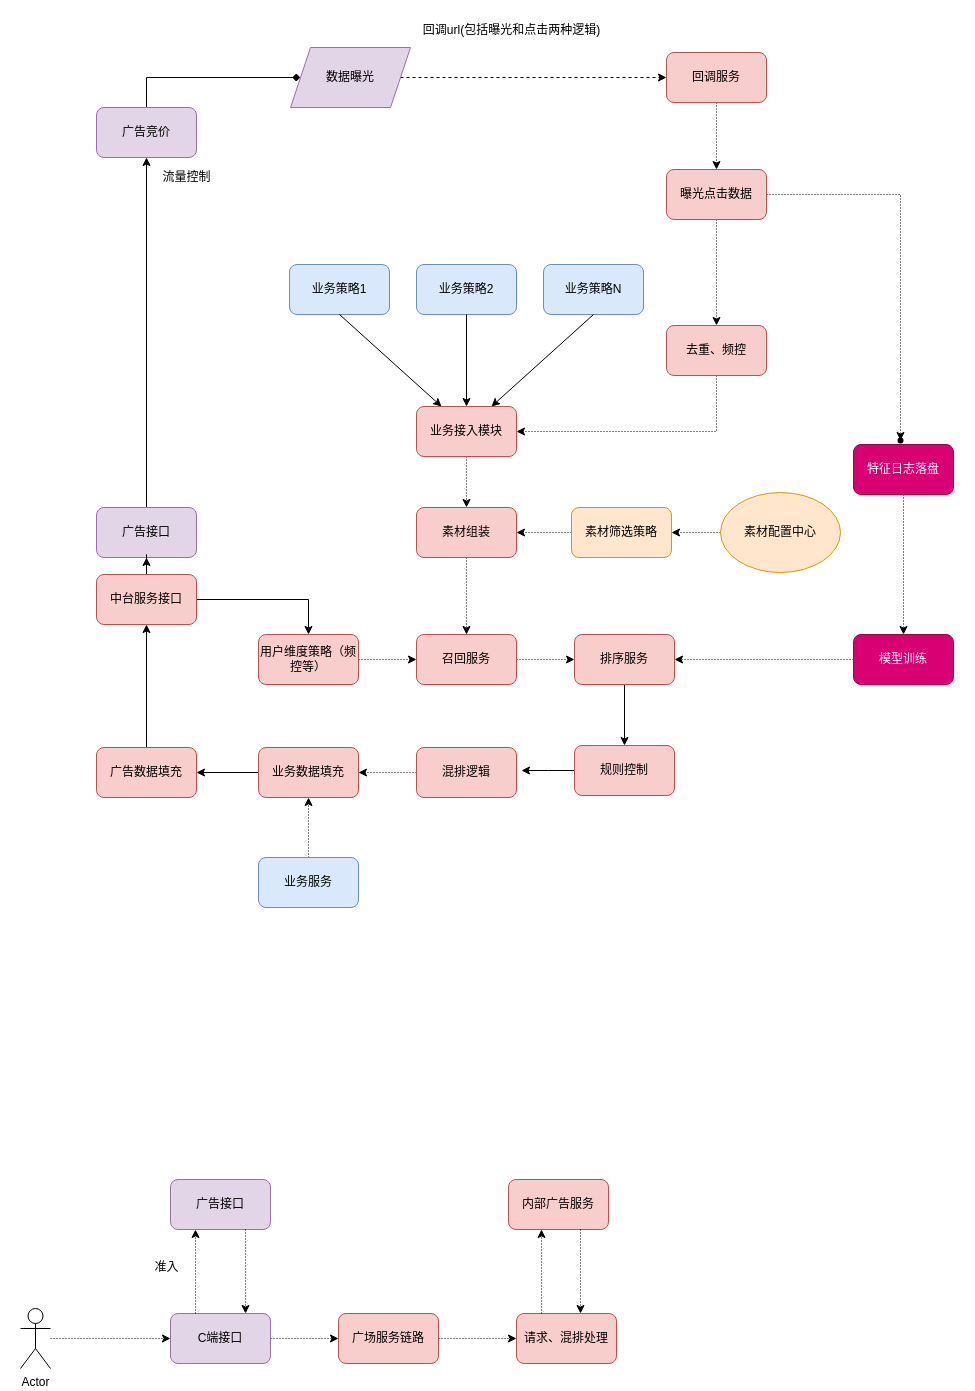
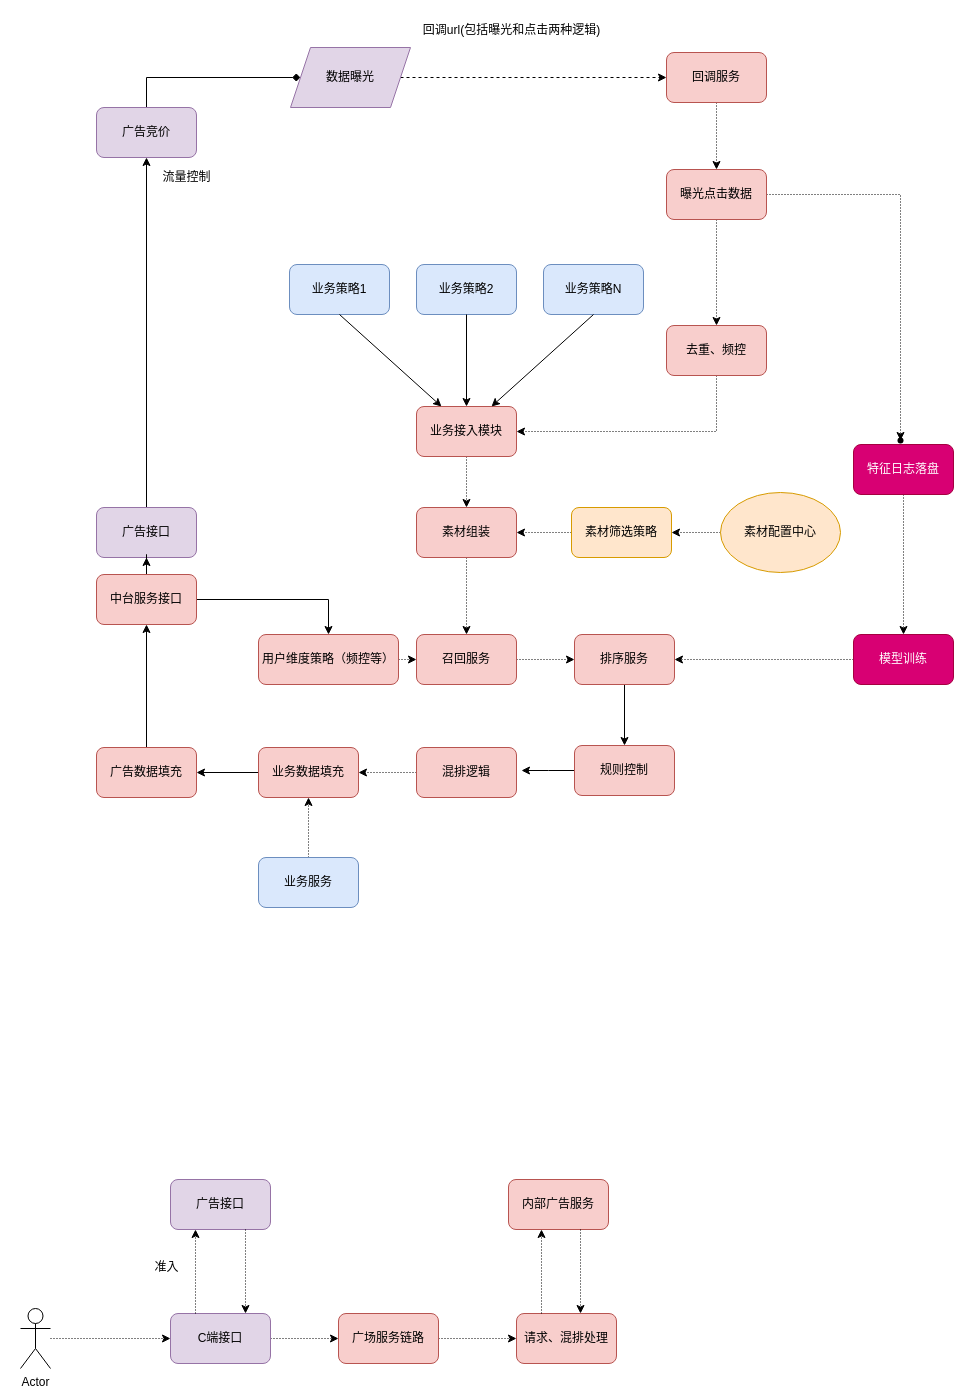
  <mxCell id="0" />
  <mxCell id="1" parent="0" />
  <mxCell id="2" value="" style="edgeStyle=orthogonalEdgeStyle;rounded=0;orthogonalLoop=1;jettySize=auto;html=1;endArrow=diamond;" parent="1" source="3" target="7" edge="1"><mxGeometry relative="1" as="geometry"><Array as="points"><mxPoint x="146" y="77" /></Array></mxGeometry></mxCell>
  <mxCell id="3" value="广告竞价" style="rounded=1;whiteSpace=wrap;html=1;fillColor=#e1d5e7;strokeColor=#9673a6;" parent="1" vertex="1"><mxGeometry x="96" y="107" width="100" height="50" as="geometry" /></mxCell>
  <mxCell id="4" value="" style="edgeStyle=orthogonalEdgeStyle;rounded=0;orthogonalLoop=1;jettySize=auto;html=1;" parent="1" source="5" target="3" edge="1"><mxGeometry relative="1" as="geometry" /></mxCell>
  <mxCell id="5" value="广告接口" style="rounded=1;whiteSpace=wrap;html=1;fillColor=#e1d5e7;strokeColor=#9673a6;" parent="1" vertex="1"><mxGeometry x="96" y="507" width="100" height="50" as="geometry" /></mxCell>
  <mxCell id="6" value="" style="edgeStyle=orthogonalEdgeStyle;rounded=0;orthogonalLoop=1;jettySize=auto;html=1;dashed=1;" parent="1" source="7" target="9" edge="1"><mxGeometry relative="1" as="geometry"><mxPoint x="350" y="187" as="targetPoint" /></mxGeometry></mxCell>
  <mxCell id="7" value="数据曝光" style="shape=parallelogram;perimeter=parallelogramPerimeter;whiteSpace=wrap;html=1;fixedSize=1;fillColor=#e1d5e7;strokeColor=#9673a6;" parent="1" vertex="1"><mxGeometry x="290" y="47" width="120" height="60" as="geometry" /></mxCell>
  <mxCell id="8" value="" style="edgeStyle=orthogonalEdgeStyle;rounded=0;orthogonalLoop=1;jettySize=auto;html=1;dashed=1;dashPattern=1 2;" parent="1" source="9" target="37" edge="1"><mxGeometry relative="1" as="geometry" /></mxCell>
  <mxCell id="9" value="回调服务" style="rounded=1;whiteSpace=wrap;html=1;fillColor=#f8cecc;strokeColor=#b85450;" parent="1" vertex="1"><mxGeometry x="666" y="52" width="100" height="50" as="geometry" /></mxCell>
  <mxCell id="10" value="" style="edgeStyle=none;rounded=0;orthogonalLoop=1;jettySize=auto;html=1;dashed=1;dashPattern=1 2;entryX=1;entryY=0.5;entryDx=0;entryDy=0;exitX=0.5;exitY=1;exitDx=0;exitDy=0;" parent="1" source="11" target="20" edge="1"><mxGeometry relative="1" as="geometry"><Array as="points"><mxPoint x="716" y="431" /></Array></mxGeometry></mxCell>
  <mxCell id="11" value="去重、频控" style="rounded=1;whiteSpace=wrap;html=1;fillColor=#f8cecc;strokeColor=#b85450;" parent="1" vertex="1"><mxGeometry x="666" y="325" width="100" height="50" as="geometry" /></mxCell>
  <mxCell id="12" value="回调url(包括曝光和点击两种逻辑)" style="text;html=1;resizable=0;autosize=1;align=center;verticalAlign=middle;points=[];fillColor=none;strokeColor=none;rounded=0;" parent="1" vertex="1"><mxGeometry x="416" y="20" width="190" height="20" as="geometry" /></mxCell>
  <mxCell id="13" value="流量控制" style="text;html=1;resizable=0;autosize=1;align=center;verticalAlign=middle;points=[];fillColor=none;strokeColor=none;rounded=0;" parent="1" vertex="1"><mxGeometry x="156" y="167" width="60" height="20" as="geometry" /></mxCell>
  <mxCell id="14" value="" style="edgeStyle=orthogonalEdgeStyle;rounded=0;orthogonalLoop=1;jettySize=auto;html=1;" parent="1" source="16" target="18" edge="1"><mxGeometry relative="1" as="geometry" /></mxCell>
  <mxCell id="15" value="" style="edgeStyle=orthogonalEdgeStyle;rounded=0;orthogonalLoop=1;jettySize=auto;html=1;" parent="1" source="16" target="5" edge="1"><mxGeometry relative="1" as="geometry" /></mxCell>
  <mxCell id="16" value="中台服务接口" style="rounded=1;whiteSpace=wrap;html=1;fillColor=#f8cecc;strokeColor=#b85450;" parent="1" vertex="1"><mxGeometry x="96" y="574" width="100" height="50" as="geometry" /></mxCell>
  <mxCell id="17" value="" style="edgeStyle=none;rounded=0;orthogonalLoop=1;jettySize=auto;html=1;dashed=1;dashPattern=1 2;" parent="1" source="18" target="48" edge="1"><mxGeometry relative="1" as="geometry" /></mxCell>
- <mxCell id="18" value="用户维度策略（频控等）" style="rounded=1;whiteSpace=wrap;html=1;fillColor=#f8cecc;strokeColor=#b85450;" parent="1" vertex="1"><mxGeometry x="258" y="634" width="100" height="50" as="geometry" /></mxCell>
+ <mxCell id="18" value="用户维度策略（频控等）" style="rounded=1;whiteSpace=wrap;html=1;fillColor=#f8cecc;strokeColor=#b85450;" parent="1" vertex="1"><mxGeometry x="258" y="634" width="140" height="50" as="geometry" /></mxCell>
  <mxCell id="19" value="" style="edgeStyle=none;rounded=0;orthogonalLoop=1;jettySize=auto;html=1;dashed=1;dashPattern=1 2;" parent="1" source="20" target="50" edge="1"><mxGeometry relative="1" as="geometry" /></mxCell>
  <mxCell id="20" value="业务接入模块" style="rounded=1;whiteSpace=wrap;html=1;fillColor=#f8cecc;strokeColor=#b85450;" parent="1" vertex="1"><mxGeometry x="416" y="406" width="100" height="50" as="geometry" /></mxCell>
  <mxCell id="21" value="" style="edgeStyle=orthogonalEdgeStyle;rounded=0;orthogonalLoop=1;jettySize=auto;html=1;" parent="1" source="22" target="34" edge="1"><mxGeometry relative="1" as="geometry" /></mxCell>
  <mxCell id="22" value="排序服务" style="rounded=1;whiteSpace=wrap;html=1;fillColor=#f8cecc;strokeColor=#b85450;" parent="1" vertex="1"><mxGeometry x="574" y="634" width="100" height="50" as="geometry" /></mxCell>
  <mxCell id="23" value="业务策略1" style="rounded=1;whiteSpace=wrap;html=1;fillColor=#dae8fc;strokeColor=#6c8ebf;" parent="1" vertex="1"><mxGeometry x="289" y="264" width="100" height="50" as="geometry" /></mxCell>
  <mxCell id="24" value="业务策略2" style="rounded=1;whiteSpace=wrap;html=1;fillColor=#dae8fc;strokeColor=#6c8ebf;" parent="1" vertex="1"><mxGeometry x="416" y="264" width="100" height="50" as="geometry" /></mxCell>
  <mxCell id="25" value="业务策略N" style="rounded=1;whiteSpace=wrap;html=1;fillColor=#dae8fc;strokeColor=#6c8ebf;" parent="1" vertex="1"><mxGeometry x="543" y="264" width="100" height="50" as="geometry" /></mxCell>
  <mxCell id="26" value="" style="endArrow=classic;html=1;rounded=0;entryX=0.25;entryY=0;entryDx=0;entryDy=0;exitX=0.5;exitY=1;exitDx=0;exitDy=0;" parent="1" source="23" target="20" edge="1"><mxGeometry width="50" height="50" relative="1" as="geometry"><mxPoint x="436" y="505" as="sourcePoint" /><mxPoint x="530" y="669" as="targetPoint" /></mxGeometry></mxCell>
  <mxCell id="27" value="" style="endArrow=classic;html=1;rounded=0;entryX=0.5;entryY=0;entryDx=0;entryDy=0;exitX=0.5;exitY=1;exitDx=0;exitDy=0;" parent="1" source="24" target="20" edge="1"><mxGeometry width="50" height="50" relative="1" as="geometry"><mxPoint x="580" y="509" as="sourcePoint" /><mxPoint x="695" y="649" as="targetPoint" /></mxGeometry></mxCell>
  <mxCell id="28" value="" style="endArrow=classic;html=1;rounded=0;entryX=0.75;entryY=0;entryDx=0;entryDy=0;exitX=0.5;exitY=1;exitDx=0;exitDy=0;" parent="1" source="25" target="20" edge="1"><mxGeometry width="50" height="50" relative="1" as="geometry"><mxPoint x="738" y="552" as="sourcePoint" /><mxPoint x="853" y="698" as="targetPoint" /></mxGeometry></mxCell>
  <mxCell id="29" value="" style="edgeStyle=orthogonalEdgeStyle;rounded=0;orthogonalLoop=1;jettySize=auto;html=1;" parent="1" source="30" target="32" edge="1"><mxGeometry relative="1" as="geometry" /></mxCell>
  <mxCell id="30" value="业务数据填充" style="rounded=1;whiteSpace=wrap;html=1;fillColor=#f8cecc;strokeColor=#b85450;" parent="1" vertex="1"><mxGeometry x="258" y="747" width="100" height="50" as="geometry" /></mxCell>
  <mxCell id="31" value="" style="edgeStyle=orthogonalEdgeStyle;rounded=0;orthogonalLoop=1;jettySize=auto;html=1;" parent="1" source="32" target="16" edge="1"><mxGeometry relative="1" as="geometry" /></mxCell>
  <mxCell id="32" value="广告数据填充" style="rounded=1;whiteSpace=wrap;html=1;fillColor=#f8cecc;strokeColor=#b85450;" parent="1" vertex="1"><mxGeometry x="96" y="747" width="100" height="50" as="geometry" /></mxCell>
  <mxCell id="33" value="" style="edgeStyle=orthogonalEdgeStyle;rounded=0;orthogonalLoop=1;jettySize=auto;html=1;" parent="1" source="34" edge="1"><mxGeometry relative="1" as="geometry"><mxPoint x="521" y="770" as="targetPoint" /></mxGeometry></mxCell>
  <mxCell id="34" value="规则控制" style="rounded=1;whiteSpace=wrap;html=1;fillColor=#f8cecc;strokeColor=#b85450;" parent="1" vertex="1"><mxGeometry x="574" y="745" width="100" height="50" as="geometry" /></mxCell>
  <mxCell id="35" value="" style="edgeStyle=orthogonalEdgeStyle;rounded=0;orthogonalLoop=1;jettySize=auto;html=1;dashed=1;dashPattern=1 2;" parent="1" source="37" target="11" edge="1"><mxGeometry relative="1" as="geometry" /></mxCell>
  <mxCell id="36" value="" style="edgeStyle=none;rounded=0;orthogonalLoop=1;jettySize=auto;html=1;dashed=1;dashPattern=1 2;" parent="1" source="37" target="46" edge="1"><mxGeometry relative="1" as="geometry"><Array as="points"><mxPoint x="900" y="194" /></Array></mxGeometry></mxCell>
  <mxCell id="37" value="曝光点击数据" style="rounded=1;whiteSpace=wrap;html=1;fillColor=#f8cecc;strokeColor=#b85450;" parent="1" vertex="1"><mxGeometry x="666" y="169" width="100" height="50" as="geometry" /></mxCell>
  <mxCell id="38" value="" style="edgeStyle=none;rounded=0;orthogonalLoop=1;jettySize=auto;html=1;dashed=1;dashPattern=1 2;" parent="1" source="39" target="50" edge="1"><mxGeometry relative="1" as="geometry" /></mxCell>
  <mxCell id="39" value="素材筛选策略" style="rounded=1;whiteSpace=wrap;html=1;fillColor=#ffe6cc;strokeColor=#d79b00;" parent="1" vertex="1"><mxGeometry x="571" y="507" width="100" height="50" as="geometry" /></mxCell>
  <mxCell id="40" value="" style="edgeStyle=none;rounded=0;orthogonalLoop=1;jettySize=auto;html=1;dashed=1;dashPattern=1 2;" parent="1" source="41" target="39" edge="1"><mxGeometry relative="1" as="geometry" /></mxCell>
  <mxCell id="41" value="素材配置中心" style="ellipse;whiteSpace=wrap;html=1;fillColor=#ffe6cc;strokeColor=#d79b00;" parent="1" vertex="1"><mxGeometry x="720" y="492" width="120" height="80" as="geometry" /></mxCell>
  <mxCell id="42" value="" style="edgeStyle=none;rounded=0;orthogonalLoop=1;jettySize=auto;html=1;dashed=1;dashPattern=1 2;" parent="1" source="43" target="45" edge="1"><mxGeometry relative="1" as="geometry" /></mxCell>
  <mxCell id="43" value="特征日志落盘" style="rounded=1;whiteSpace=wrap;html=1;fillColor=#d80073;fontColor=#ffffff;strokeColor=#A50040;" parent="1" vertex="1"><mxGeometry x="853" y="444" width="100" height="50" as="geometry" /></mxCell>
  <mxCell id="44" value="" style="edgeStyle=none;rounded=0;orthogonalLoop=1;jettySize=auto;html=1;dashed=1;dashPattern=1 2;" parent="1" source="45" target="22" edge="1"><mxGeometry relative="1" as="geometry" /></mxCell>
  <mxCell id="45" value="模型训练" style="rounded=1;whiteSpace=wrap;html=1;fillColor=#d80073;fontColor=#ffffff;strokeColor=#A50040;" parent="1" vertex="1"><mxGeometry x="853" y="634" width="100" height="50" as="geometry" /></mxCell>
  <mxCell id="46" value="" style="shape=waypoint;sketch=0;size=6;pointerEvents=1;points=[];fillColor=default;resizable=0;rotatable=0;perimeter=centerPerimeter;snapToPoint=1;rounded=1;" parent="1" vertex="1"><mxGeometry x="880" y="420" width="40" height="40" as="geometry" /></mxCell>
  <mxCell id="47" value="" style="edgeStyle=none;rounded=0;orthogonalLoop=1;jettySize=auto;html=1;dashed=1;dashPattern=1 2;" parent="1" source="48" target="22" edge="1"><mxGeometry relative="1" as="geometry" /></mxCell>
  <mxCell id="48" value="召回服务" style="rounded=1;whiteSpace=wrap;html=1;fillColor=#f8cecc;strokeColor=#b85450;" parent="1" vertex="1"><mxGeometry x="416" y="634" width="100" height="50" as="geometry" /></mxCell>
  <mxCell id="49" value="" style="edgeStyle=none;rounded=0;orthogonalLoop=1;jettySize=auto;html=1;dashed=1;dashPattern=1 2;" parent="1" source="50" target="48" edge="1"><mxGeometry relative="1" as="geometry" /></mxCell>
  <mxCell id="50" value="素材组装" style="rounded=1;whiteSpace=wrap;html=1;fillColor=#f8cecc;strokeColor=#b85450;" parent="1" vertex="1"><mxGeometry x="416" y="507" width="100" height="50" as="geometry" /></mxCell>
  <mxCell id="51" value="" style="edgeStyle=none;rounded=0;orthogonalLoop=1;jettySize=auto;html=1;dashed=1;dashPattern=1 2;" parent="1" source="52" target="30" edge="1"><mxGeometry relative="1" as="geometry" /></mxCell>
  <mxCell id="52" value="混排逻辑" style="rounded=1;whiteSpace=wrap;html=1;fillColor=#f8cecc;strokeColor=#b85450;" parent="1" vertex="1"><mxGeometry x="416" y="747" width="100" height="50" as="geometry" /></mxCell>
  <mxCell id="53" value="" style="edgeStyle=none;rounded=0;orthogonalLoop=1;jettySize=auto;html=1;dashed=1;dashPattern=1 2;" parent="1" source="54" target="30" edge="1"><mxGeometry relative="1" as="geometry" /></mxCell>
  <mxCell id="54" value="业务服务" style="rounded=1;whiteSpace=wrap;html=1;fillColor=#dae8fc;strokeColor=#6c8ebf;" parent="1" vertex="1"><mxGeometry x="258" y="857" width="100" height="50" as="geometry" /></mxCell>
  <mxCell id="55" value="广告接口" style="rounded=1;whiteSpace=wrap;html=1;fillColor=#e1d5e7;strokeColor=#9673a6;" parent="1" vertex="1"><mxGeometry x="170" y="1179" width="100" height="50" as="geometry" /></mxCell>
  <mxCell id="56" value="" style="edgeStyle=none;rounded=0;orthogonalLoop=1;jettySize=auto;html=1;dashed=1;dashPattern=1 2;" parent="1" source="57" target="67" edge="1"><mxGeometry relative="1" as="geometry" /></mxCell>
  <mxCell id="57" value="C端接口" style="rounded=1;whiteSpace=wrap;html=1;fillColor=#e1d5e7;strokeColor=#9673a6;" parent="1" vertex="1"><mxGeometry x="170" y="1313" width="100" height="50" as="geometry" /></mxCell>
  <mxCell id="58" value="内部广告服务" style="rounded=1;whiteSpace=wrap;html=1;fillColor=#f8cecc;strokeColor=#b85450;" parent="1" vertex="1"><mxGeometry x="508" y="1179" width="100" height="50" as="geometry" /></mxCell>
  <mxCell id="59" value="请求、混排处理" style="rounded=1;whiteSpace=wrap;html=1;fillColor=#f8cecc;strokeColor=#b85450;" parent="1" vertex="1"><mxGeometry x="516" y="1313" width="100" height="50" as="geometry" /></mxCell>
  <mxCell id="60" value="" style="edgeStyle=none;rounded=0;orthogonalLoop=1;jettySize=auto;html=1;dashed=1;dashPattern=1 2;" parent="1" source="61" target="57" edge="1"><mxGeometry relative="1" as="geometry" /></mxCell>
  <mxCell id="61" value="Actor" style="shape=umlActor;verticalLabelPosition=bottom;verticalAlign=top;html=1;outlineConnect=0;" parent="1" vertex="1"><mxGeometry x="20" y="1308" width="30" height="60" as="geometry" /></mxCell>
  <mxCell id="62" value="" style="endArrow=classic;html=1;rounded=0;dashed=1;dashPattern=1 2;exitX=0.25;exitY=0;exitDx=0;exitDy=0;entryX=0.25;entryY=1;entryDx=0;entryDy=0;" parent="1" source="57" target="55" edge="1"><mxGeometry width="50" height="50" relative="1" as="geometry"><mxPoint x="216" y="1303" as="sourcePoint" /><mxPoint x="266" y="1253" as="targetPoint" /></mxGeometry></mxCell>
  <mxCell id="63" value="" style="endArrow=classic;html=1;rounded=0;dashed=1;dashPattern=1 2;exitX=0.75;exitY=1;exitDx=0;exitDy=0;entryX=0.75;entryY=0;entryDx=0;entryDy=0;" parent="1" source="55" target="57" edge="1"><mxGeometry width="50" height="50" relative="1" as="geometry"><mxPoint x="205" y="1323" as="sourcePoint" /><mxPoint x="205" y="1239" as="targetPoint" /></mxGeometry></mxCell>
  <mxCell id="64" value="" style="endArrow=classic;html=1;rounded=0;dashed=1;dashPattern=1 2;exitX=0.25;exitY=0;exitDx=0;exitDy=0;entryX=0.25;entryY=1;entryDx=0;entryDy=0;" parent="1" edge="1"><mxGeometry width="50" height="50" relative="1" as="geometry"><mxPoint x="541" y="1313" as="sourcePoint" /><mxPoint x="541" y="1229" as="targetPoint" /></mxGeometry></mxCell>
  <mxCell id="65" value="" style="endArrow=classic;html=1;rounded=0;dashed=1;dashPattern=1 2;exitX=0.75;exitY=1;exitDx=0;exitDy=0;entryX=0.75;entryY=0;entryDx=0;entryDy=0;" parent="1" edge="1"><mxGeometry width="50" height="50" relative="1" as="geometry"><mxPoint x="580" y="1229" as="sourcePoint" /><mxPoint x="580" y="1313" as="targetPoint" /></mxGeometry></mxCell>
  <mxCell id="66" value="" style="edgeStyle=none;rounded=0;orthogonalLoop=1;jettySize=auto;html=1;dashed=1;dashPattern=1 2;" parent="1" source="67" target="59" edge="1"><mxGeometry relative="1" as="geometry" /></mxCell>
  <mxCell id="67" value="广场服务链路" style="rounded=1;whiteSpace=wrap;html=1;fillColor=#f8cecc;strokeColor=#b85450;" parent="1" vertex="1"><mxGeometry x="338" y="1313" width="100" height="50" as="geometry" /></mxCell>
  <mxCell id="68" value="准入" style="text;html=1;resizable=0;autosize=1;align=center;verticalAlign=middle;points=[];fillColor=none;strokeColor=none;rounded=0;" parent="1" vertex="1"><mxGeometry x="149" y="1258" width="34" height="18" as="geometry" /></mxCell>
